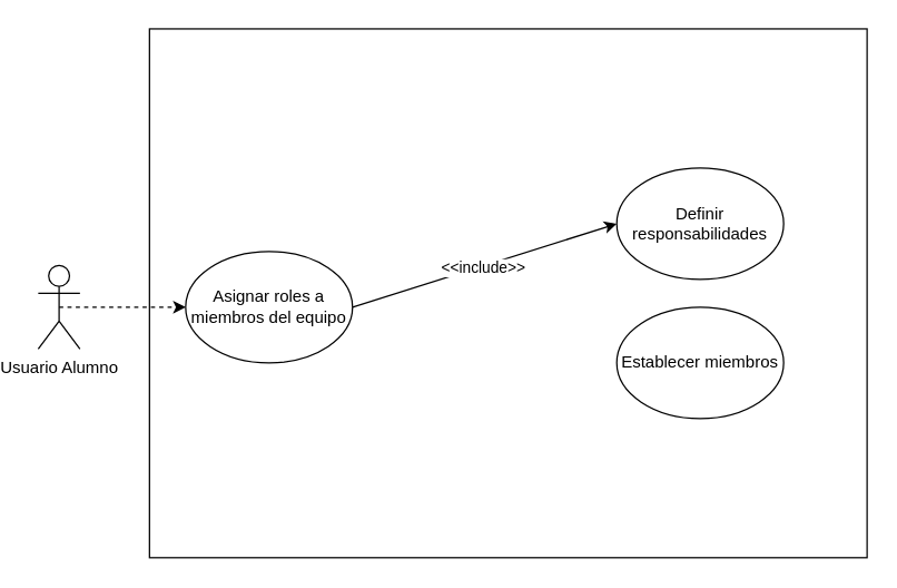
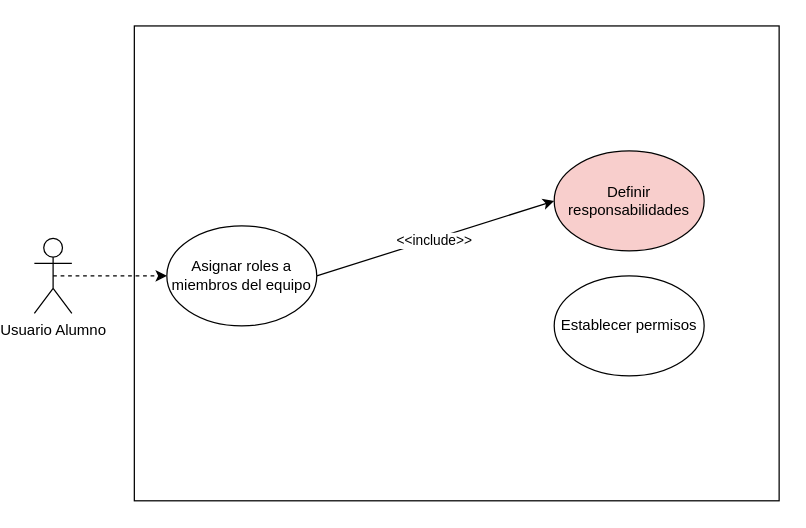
  <mxCell id="0" />
  <mxCell id="1" parent="0" />
  <mxCell id="2" value="" style="rounded=0;whiteSpace=wrap;html=1;" vertex="1" parent="1"><mxGeometry x="100" y="20" width="516" height="380" as="geometry" /></mxCell>
  <mxCell id="3" style="edgeStyle=none;rounded=0;orthogonalLoop=1;jettySize=auto;html=1;exitX=0.5;exitY=0.5;exitDx=0;exitDy=0;exitPerimeter=0;entryX=0;entryY=0.5;entryDx=0;entryDy=0;dashed=1;" edge="1" parent="1" source="4" target="7"><mxGeometry relative="1" as="geometry" /></mxCell>
  <mxCell id="4" value="Usuario Alumno" style="shape=umlActor;verticalLabelPosition=bottom;verticalAlign=top;html=1;outlineConnect=0;" vertex="1" parent="1"><mxGeometry x="20" y="190" width="30" height="60" as="geometry" /></mxCell>
  <mxCell id="5" style="edgeStyle=none;rounded=0;orthogonalLoop=1;jettySize=auto;html=1;exitX=1;exitY=0.5;exitDx=0;exitDy=0;entryX=0;entryY=0.5;entryDx=0;entryDy=0;" edge="1" parent="1" source="7" target="8"><mxGeometry relative="1" as="geometry" /></mxCell>
  <mxCell id="6" value="&amp;lt;&amp;lt;include&amp;gt;&amp;gt;" style="edgeLabel;html=1;align=center;verticalAlign=middle;resizable=0;points=[];" connectable="0" vertex="1" parent="5"><mxGeometry x="-0.013" y="-1" relative="1" as="geometry"><mxPoint as="offset" /></mxGeometry></mxCell>
  <mxCell id="7" value="Asignar roles a miembros del equipo" style="ellipse;whiteSpace=wrap;html=1;" vertex="1" parent="1"><mxGeometry x="126" y="180" width="120" height="80" as="geometry" /></mxCell>
- <mxCell id="8" value="Definir responsabilidades" style="ellipse;whiteSpace=wrap;html=1;" vertex="1" parent="1"><mxGeometry x="436" y="120" width="120" height="80" as="geometry" /></mxCell>
- <mxCell id="9" value="Establecer miembros" style="ellipse;whiteSpace=wrap;html=1;" vertex="1" parent="1"><mxGeometry x="436" y="220" width="120" height="80" as="geometry" /></mxCell>
+ <mxCell id="8" value="Definir responsabilidades" style="ellipse;whiteSpace=wrap;html=1;fillColor=#f8cecc;" vertex="1" parent="1"><mxGeometry x="436" y="120" width="120" height="80" as="geometry" /></mxCell>
+ <mxCell id="9" value="Establecer permisos" style="ellipse;whiteSpace=wrap;html=1;" vertex="1" parent="1"><mxGeometry x="436" y="220" width="120" height="80" as="geometry" /></mxCell>
